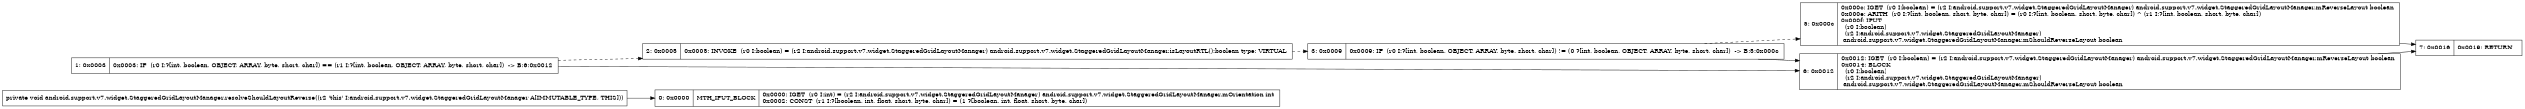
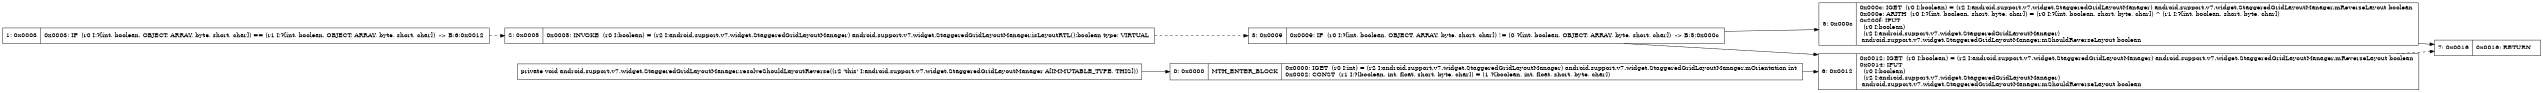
  digraph {
    rankdir=LR
    node [shape=record]
-   n1 [label="{0\:\ 0x0000|MTH_IPUT_BLOCK\l|0x0000: IGET  (r0 I:int) = (r2 I:android.support.v7.widget.StaggeredGridLayoutManager) android.support.v7.widget.StaggeredGridLayoutManager.mOrientation int \l0x0002: CONST  (r1 I:?[boolean, int, float, short, byte, char]) = (1 ?[boolean, int, float, short, byte, char]) \l}"]
+   n1 [label="{0\:\ 0x0000|MTH_ENTER_BLOCK\l|0x0000: IGET  (r0 I:int) = (r2 I:android.support.v7.widget.StaggeredGridLayoutManager) android.support.v7.widget.StaggeredGridLayoutManager.mOrientation int \l0x0002: CONST  (r1 I:?[boolean, int, float, short, byte, char]) = (1 ?[boolean, int, float, short, byte, char]) \l}"]
    n2 [label="{1\:\ 0x0003|0x0003: IF  (r0 I:?[int, boolean, OBJECT, ARRAY, byte, short, char]) == (r1 I:?[int, boolean, OBJECT, ARRAY, byte, short, char])  \-\> B:6:0x0012 \l}"]
    n3 [label="{2\:\ 0x0005|0x0005: INVOKE  (r0 I:boolean) = (r2 I:android.support.v7.widget.StaggeredGridLayoutManager) android.support.v7.widget.StaggeredGridLayoutManager.isLayoutRTL():boolean type: VIRTUAL \l}"]
-   n4 [label="{6\:\ 0x0012|0x0012: IGET  (r0 I:boolean) = (r2 I:android.support.v7.widget.StaggeredGridLayoutManager) android.support.v7.widget.StaggeredGridLayoutManager.mReverseLayout boolean \l0x0014: BLOCK  \l  (r0 I:boolean)\l  (r2 I:android.support.v7.widget.StaggeredGridLayoutManager)\l android.support.v7.widget.StaggeredGridLayoutManager.mShouldReverseLayout boolean \l}"]
+   n4 [label="{6\:\ 0x0012|0x0012: IGET  (r0 I:boolean) = (r2 I:android.support.v7.widget.StaggeredGridLayoutManager) android.support.v7.widget.StaggeredGridLayoutManager.mReverseLayout boolean \l0x0014: IPUT  \l  (r0 I:boolean)\l  (r2 I:android.support.v7.widget.StaggeredGridLayoutManager)\l android.support.v7.widget.StaggeredGridLayoutManager.mShouldReverseLayout boolean \l}"]
    n5 [label="{3\:\ 0x0009|0x0009: IF  (r0 I:?[int, boolean, OBJECT, ARRAY, byte, short, char]) != (0 ?[int, boolean, OBJECT, ARRAY, byte, short, char])  \-\> B:5:0x000c \l}"]
-   n6 [label="{7\:\ 0x0016|0x0019: RETURN   \l}"]
-   n7 [label="{5\:\ 0x000c|0x000c: IGET  (r0 I:boolean) = (r2 I:android.support.v7.widget.StaggeredGridLayoutManager) android.support.v7.widget.StaggeredGridLayoutManager.mReverseLayout boolean \l0x000e: ARITH  (r0 I:?[int, boolean, short, byte, char]) = (r0 I:?[int, boolean, short, byte, char]) ^ (r1 I:?[int, boolean, short, byte, char]) \l0x000f: IPUT  \l  (r0 I:boolean)\l  (r2 I:android.support.v7.widget.StaggeredGridLayoutManager)\l android.support.v7.widget.StaggeredGridLayoutManager.mShouldReverseLayout boolean \l}"]
+   n6 [label="{7\:\ 0x0016|0x0016: RETURN   \l}"]
+   n7 [label="{5\:\ 0x000c|0x000c: IGET  (r0 I:boolean) = (r2 I:android.support.v7.widget.StaggeredGridLayoutManager) android.support.v7.widget.StaggeredGridLayoutManager.mReverseLayout boolean \l0x000e: ARITH  (r0 I:?[int, boolean, short, byte, char]) = (r0 I:?[int, boolean, short, byte, char]) ^ (r1 I:?[int, boolean, short, byte, char]) \l0x200f: IPUT  \l  (r0 I:boolean)\l  (r2 I:android.support.v7.widget.StaggeredGridLayoutManager)\l android.support.v7.widget.StaggeredGridLayoutManager.mShouldReverseLayout boolean \l}"]
    n8 [label="{private void android.support.v7.widget.StaggeredGridLayoutManager.resolveShouldLayoutReverse((r2 'this' I:android.support.v7.widget.StaggeredGridLayoutManager A[IMMUTABLE_TYPE, THIS])) }"]
    n2 -> n3 [style=dashed]
-   n2 -> n4
+   n1 -> n4
    n3 -> n5 [style=dashed]
-   n4 -> n6
+   n4 -> n6 [style=dashed]
    n5 -> n4 [style=solid]
-   n5 -> n7 [style=dashed]
+   n5 -> n7
    n7 -> n6
    n8 -> n1
  }
